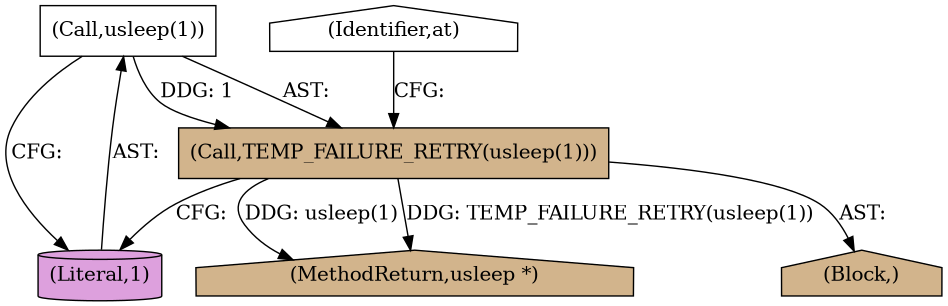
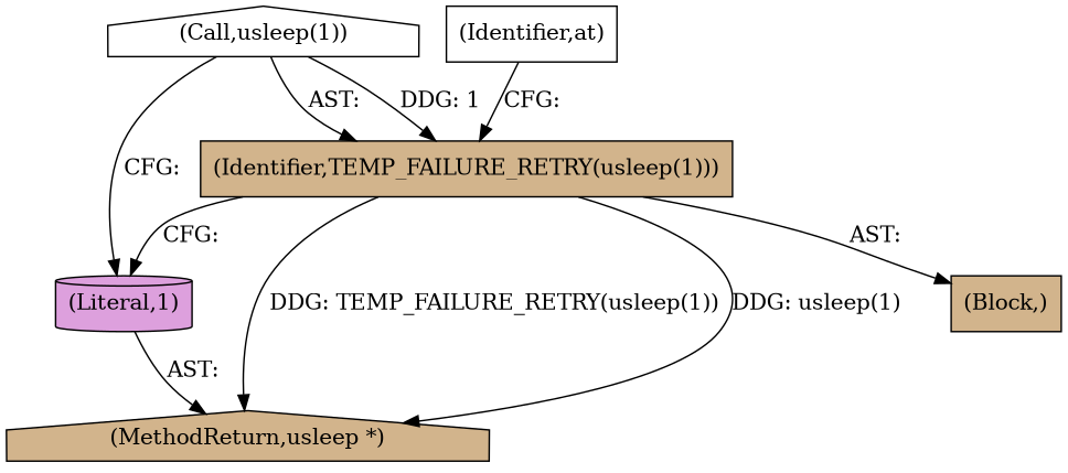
  digraph {
    node [fillcolor=tan shape=box style=filled]
-   n1 [fillcolor=white label="(Call,usleep(1))"]
-   n2 [label="(Call,TEMP_FAILURE_RETRY(usleep(1)))"]
+   n1 [fillcolor=white label="(Call,usleep(1))" shape=house]
+   n2 [label="(Identifier,TEMP_FAILURE_RETRY(usleep(1)))"]
    n3 [fillcolor=plum label="(Literal,1)" shape=cylinder]
-   n4 [label="(Block,)" shape=house]
+   n4 [label="(Block,)"]
    n5 [label="(MethodReturn,usleep *)" shape=house]
-   n6 [fillcolor=white label="(Identifier,at)" shape=house]
+   n6 [fillcolor=white label="(Identifier,at)"]
    n1 -> n2 [label="AST: "]
    n1 -> n2 [label="DDG: 1"]
    n1 -> n3 [label="CFG: "]
    n2 -> n3 [label="CFG: "]
    n2 -> n4 [label="AST: "]
    n2 -> n5 [label="DDG: TEMP_FAILURE_RETRY(usleep(1))"]
    n2 -> n5 [label="DDG: usleep(1)"]
-   n3 -> n1 [label="AST: "]
+   n3 -> n5 [label="AST: "]
    n6 -> n2 [label="CFG: "]
  }
